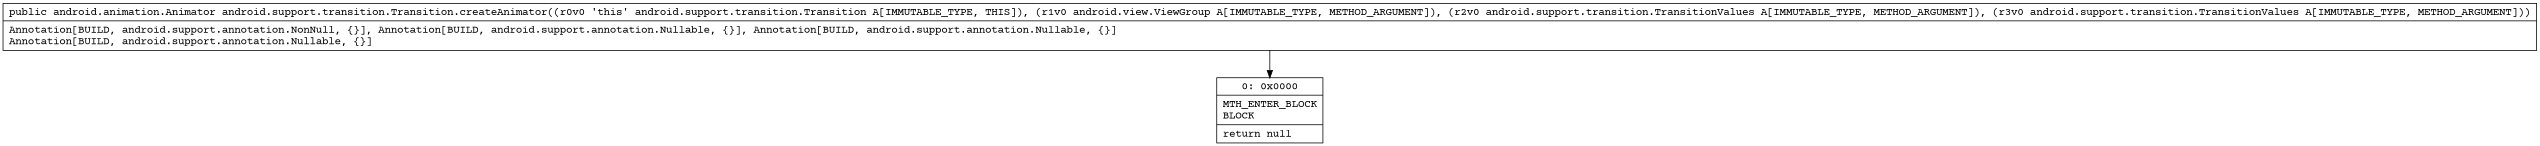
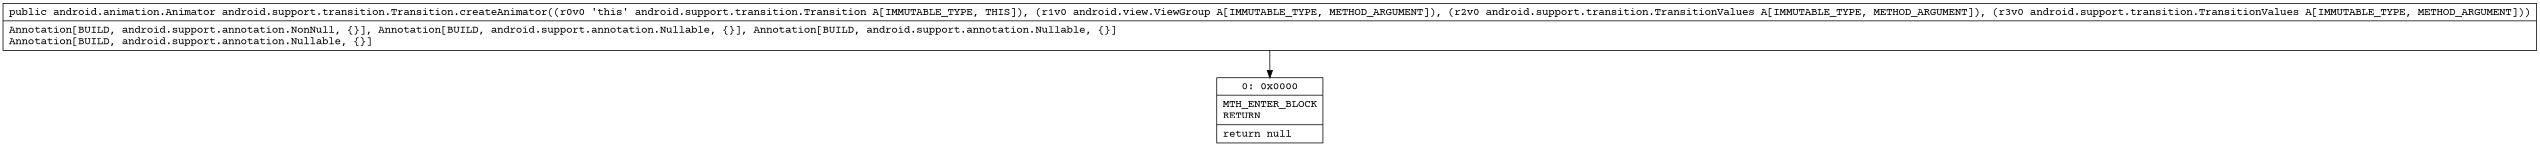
  digraph {
    fontname="Courier Prime"
    node [shape=record fontname="Courier Prime"]
-   n1 [label="{0\:\ 0x0000|MTH_ENTER_BLOCK\lBLOCK\l|return null\l}"]
+   n1 [label="{0\:\ 0x0000|MTH_ENTER_BLOCK\lRETURN\l|return null\l}"]
    n2 [label="{public android.animation.Animator android.support.transition.Transition.createAnimator((r0v0 'this' android.support.transition.Transition A[IMMUTABLE_TYPE, THIS]), (r1v0 android.view.ViewGroup A[IMMUTABLE_TYPE, METHOD_ARGUMENT]), (r2v0 android.support.transition.TransitionValues A[IMMUTABLE_TYPE, METHOD_ARGUMENT]), (r3v0 android.support.transition.TransitionValues A[IMMUTABLE_TYPE, METHOD_ARGUMENT]))  | Annotation[BUILD, android.support.annotation.NonNull, \{\}], Annotation[BUILD, android.support.annotation.Nullable, \{\}], Annotation[BUILD, android.support.annotation.Nullable, \{\}]\lAnnotation[BUILD, android.support.annotation.Nullable, \{\}]\l}"]
    n2 -> n1 [fontname="Courier Prime"]
  }
